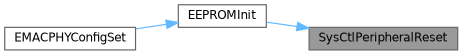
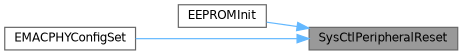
  digraph {
    rankdir=RL
    node [color=grey40 fillcolor=white fontname=Helvetica fontsize=10 shape=box style=filled]
    edge [color=steelblue1 dir=back fontname=Helvetica fontsize=10 labelfontname=Helvetica labelfontsize=10 style=solid]
    n1 [color=gray40 fillcolor=grey60 fontcolor=black height=0.2 label=SysCtlPeripheralReset width=0.4]
    n2 [height=0.2 label=EEPROMInit width=0.4]
    n3 [height=0.2 label=EMACPHYConfigSet width=0.4]
    n1 -> n2
-   n2 -> n3
+   n1 -> n3
  }
